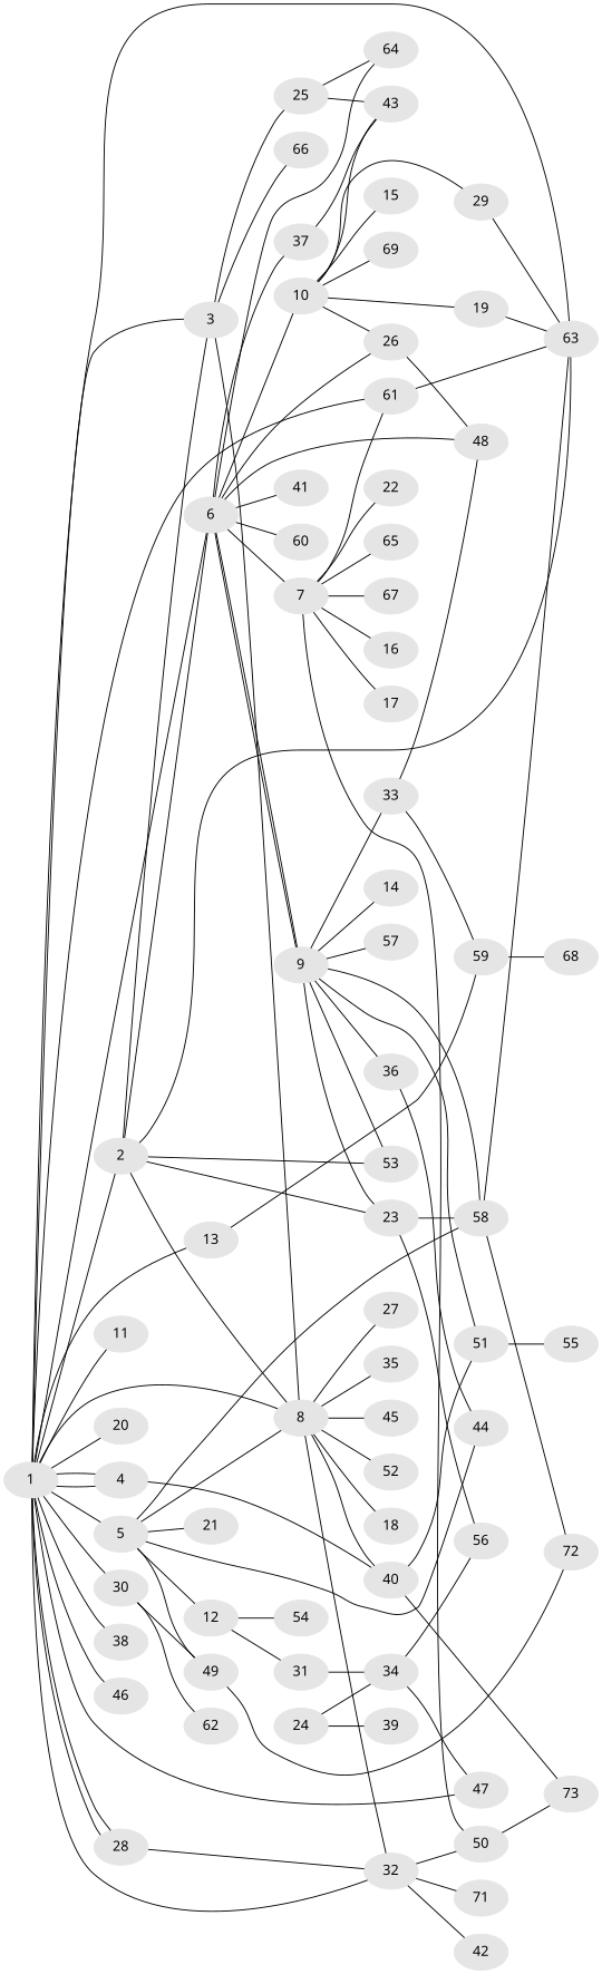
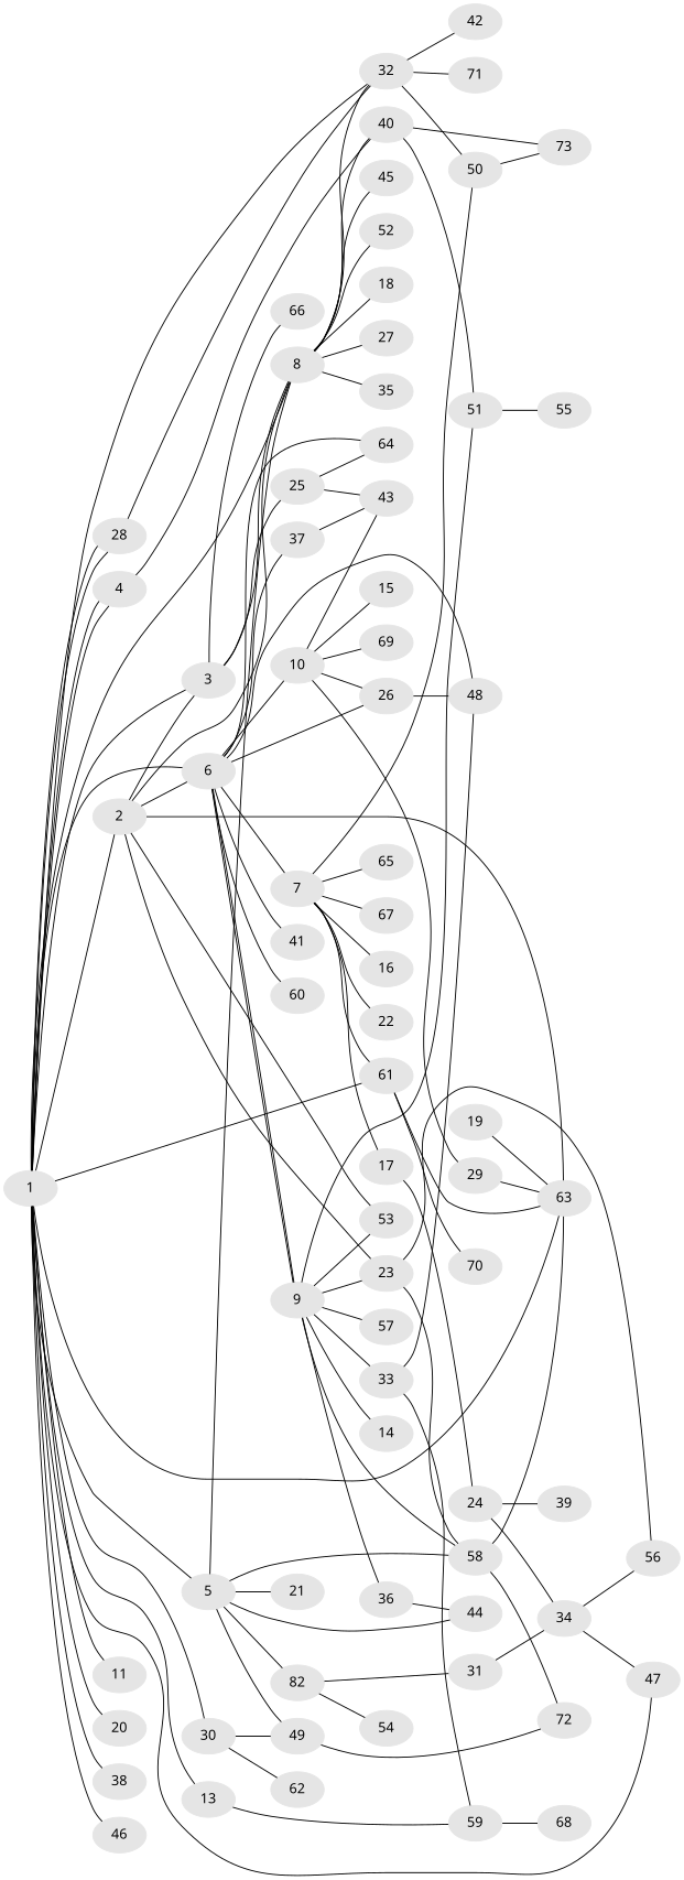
  graph {
    fontname="Noto Sans"
    rankdir=LR
    node [color=gray90 fontname="Noto Sans" style=filled]
    edge [fontname="Noto Sans"]
    1
    2
    3
    4
    5
    6
    8
    11
    13
    20
    28
    30
    32
    38
    46
    47
    61
    63
    23
    53
    25
    66
    40
    58
-   12
+   12 [label=82]
    21
    44
    49
    7
    9
    10
    26
    37
    41
    48
    60
    64
    18
    27
    35
    45
    52
    59
    62
    50
    42
    71
    72
+   70
    56
    43
    51
    73
    31
    54
    16
    17
    22
    65
    67
    14
    33
    36
    57
    15
    19
    29
    69
    24
    55
    34
    68
    39
    1 -- 2
    1 -- 3
    1 -- 4
    1 -- 4
    1 -- 5
    1 -- 6
    1 -- 8
    1 -- 11
    1 -- 13
    1 -- 20
    1 -- 28
    1 -- 28
    1 -- 30
    1 -- 32
    1 -- 38
    1 -- 46
    1 -- 47
    1 -- 61
    1 -- 63
    2 -- 3
    2 -- 6
    2 -- 8
    2 -- 63
    2 -- 23
    2 -- 53
    3 -- 8
    3 -- 25
    3 -- 66
    4 -- 40
    5 -- 8
    5 -- 58
    5 -- 12
    5 -- 21
    5 -- 44
    5 -- 49
    6 -- 7
    6 -- 9
    6 -- 9
    6 -- 10
    6 -- 26
    6 -- 37
    6 -- 41
    6 -- 48
    6 -- 60
    6 -- 64
    8 -- 32
    8 -- 40
    8 -- 18
    8 -- 27
    8 -- 35
    8 -- 45
    8 -- 52
    13 -- 59
    28 -- 32
    30 -- 49
    30 -- 62
    32 -- 50
    32 -- 42
    32 -- 71
    61 -- 63
+   61 -- 70
    23 -- 58
    23 -- 56
    25 -- 64
    25 -- 43
    40 -- 51
    40 -- 73
    58 -- 63
    58 -- 72
    12 -- 31
    12 -- 54
    49 -- 72
    7 -- 61
    7 -- 50
    7 -- 16
    7 -- 17
    7 -- 22
    7 -- 65
    7 -- 67
    9 -- 23
    9 -- 53
    9 -- 58
    9 -- 51
    9 -- 14
    9 -- 33
    9 -- 36
    9 -- 57
    10 -- 26
    10 -- 43
    10 -- 15
-   10 -- 19
    10 -- 29
    10 -- 69
    26 -- 48
    37 -- 43
    59 -- 68
    50 -- 73
    51 -- 55
    31 -- 34
+   17 -- 24
    33 -- 48
    33 -- 59
    36 -- 44
    19 -- 63
    29 -- 63
    24 -- 34
    24 -- 39
    34 -- 47
    34 -- 56
  }
